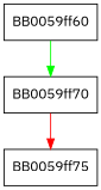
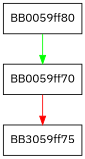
  digraph {
    fontname="IBM Plex Sans"
    splines=ortho
    node [fontname="IBM Plex Sans" shape=box]
    edge [fontname="IBM Plex Sans"]
    BB0059ff70
-   BB0059ff75
-   BB0059ff80 [label=BB0059ff60]
+   BB0059ff75 [label=BB3059ff75]
+   BB0059ff80
    BB0059ff70 -> BB0059ff75 [color=red]
    BB0059ff80 -> BB0059ff70 [color=green]
  }
